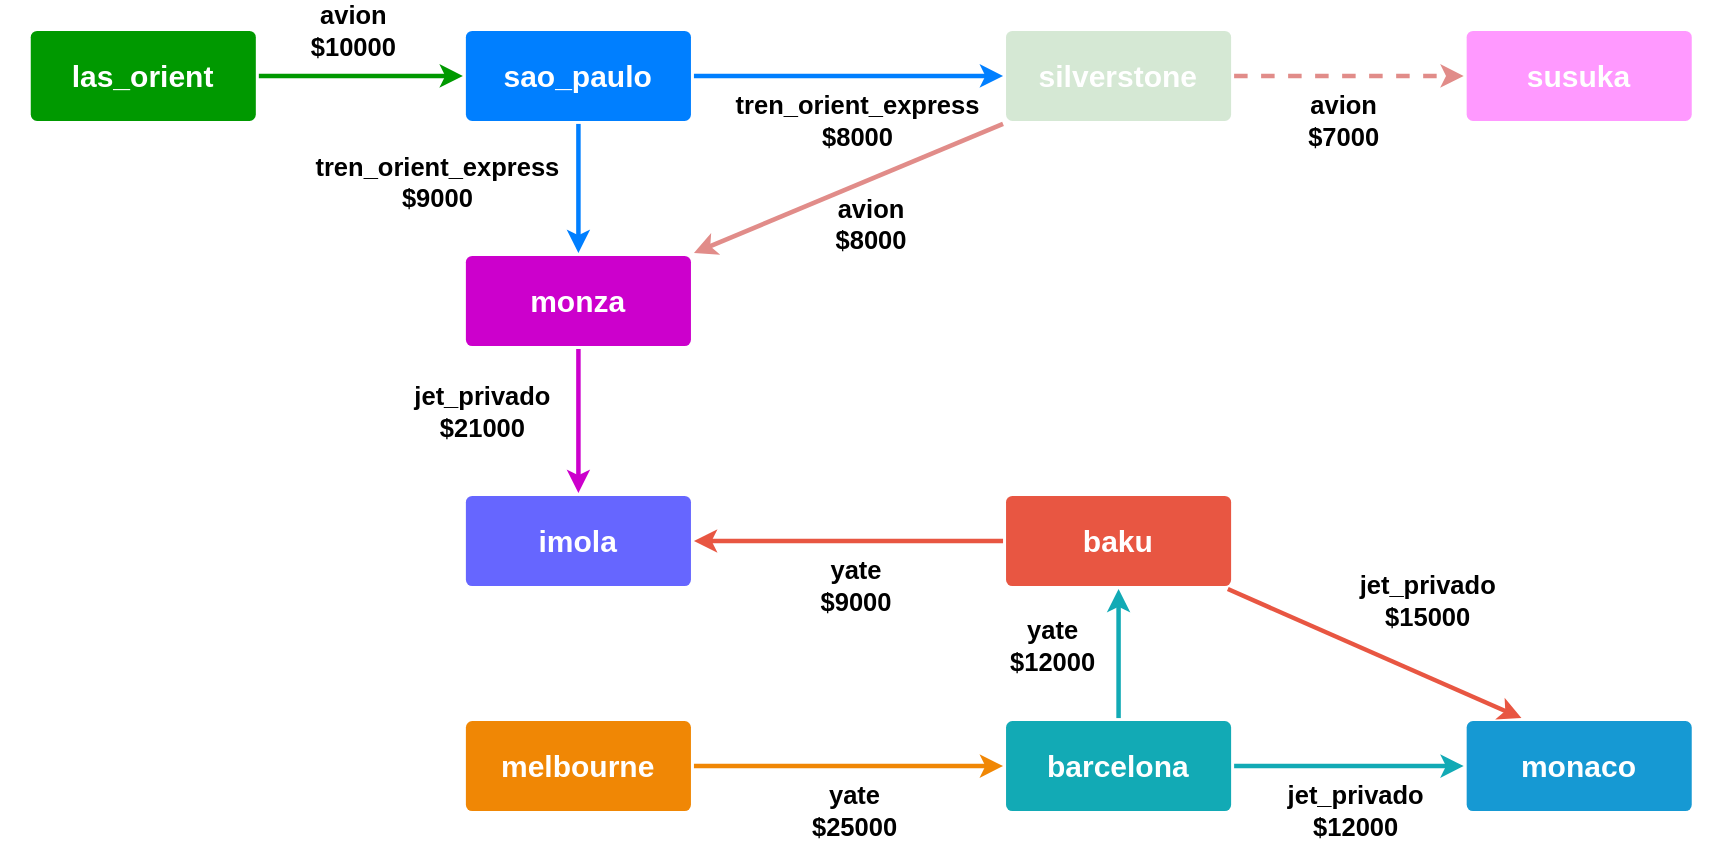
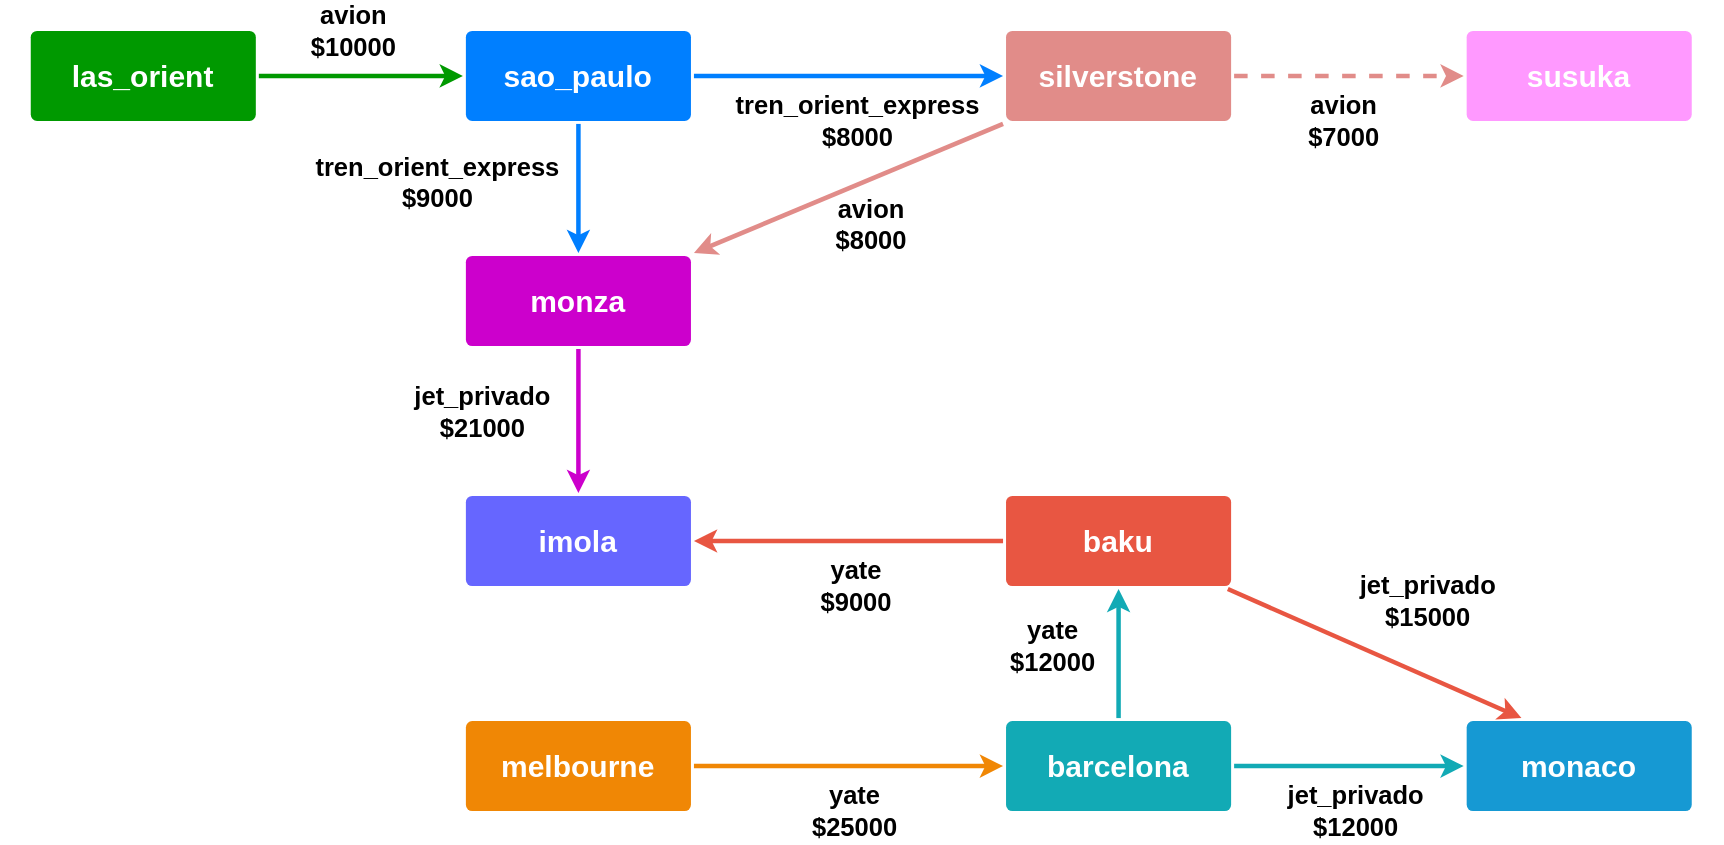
  <mxCell id="0" />
  <mxCell id="1" parent="0" />
  <mxCell id="2" value="" style="edgeStyle=none;rounded=1;jumpStyle=none;html=1;shadow=0;labelBackgroundColor=none;startArrow=none;startFill=0;jettySize=auto;orthogonalLoop=1;strokeColor=#E85642;strokeWidth=3;fontFamily=Helvetica;fontSize=14;fontColor=#FFFFFF;spacing=5;fontStyle=1;fillColor=#b0e3e6;entryX=0.25;entryY=0;entryDx=0;entryDy=0;" parent="1" source="4" target="5" edge="1"><mxGeometry relative="1" as="geometry"><mxPoint x="230.336" y="472.5" as="targetPoint" /></mxGeometry></mxCell>
  <mxCell id="3" value="jet_privado&lt;div style=&quot;font-size: 17px;&quot;&gt;$15000&lt;/div&gt;" style="edgeLabel;html=1;align=center;verticalAlign=middle;resizable=0;points=[];fontSize=17;fontStyle=1;labelBackgroundColor=none;" vertex="1" connectable="0" parent="2"><mxGeometry x="-0.001" relative="1" as="geometry"><mxPoint x="35" y="-35" as="offset" /></mxGeometry></mxCell>
  <mxCell id="4" value="baku" style="rounded=1;whiteSpace=wrap;html=1;shadow=0;labelBackgroundColor=none;strokeColor=none;strokeWidth=3;fillColor=#e85642;fontFamily=Helvetica;fontSize=20;fontColor=#FFFFFF;align=center;spacing=5;fontStyle=1;arcSize=7;perimeterSpacing=2;" parent="1" vertex="1"><mxGeometry x="670" y="330" width="150" height="60" as="geometry" /></mxCell>
  <mxCell id="5" value="monaco" style="rounded=1;whiteSpace=wrap;html=1;shadow=0;labelBackgroundColor=none;strokeColor=none;strokeWidth=3;fillColor=#1699d3;fontFamily=Helvetica;fontSize=20;fontColor=#FFFFFF;align=center;spacing=5;fontStyle=1;arcSize=7;perimeterSpacing=2;" parent="1" vertex="1"><mxGeometry x="977" y="480" width="150" height="60" as="geometry" /></mxCell>
  <mxCell id="6" value="melbourne" style="rounded=1;whiteSpace=wrap;html=1;shadow=0;labelBackgroundColor=none;strokeColor=none;strokeWidth=3;fillColor=#F08705;fontFamily=Helvetica;fontSize=20;fontColor=#FFFFFF;align=center;spacing=5;fontStyle=1;arcSize=7;perimeterSpacing=2;" parent="1" vertex="1"><mxGeometry x="310" y="480" width="150" height="60" as="geometry" /></mxCell>
  <mxCell id="7" value="" style="edgeStyle=none;rounded=0;jumpStyle=none;html=1;shadow=0;labelBackgroundColor=none;startArrow=none;startFill=0;endArrow=classic;endFill=1;jettySize=auto;orthogonalLoop=1;strokeColor=#F08705;strokeWidth=3;fontFamily=Helvetica;fontSize=14;fontColor=#FFFFFF;spacing=5;entryX=0;entryY=0.5;entryDx=0;entryDy=0;" parent="1" source="6" target="9" edge="1"><mxGeometry relative="1" as="geometry"><mxPoint x="491.111" y="142.5" as="targetPoint" /></mxGeometry></mxCell>
  <mxCell id="8" value="yate&lt;div style=&quot;font-size: 17px;&quot;&gt;$25000&lt;/div&gt;" style="edgeLabel;html=1;align=center;verticalAlign=middle;resizable=0;points=[];fontSize=17;fontStyle=1;labelBackgroundColor=none;" vertex="1" connectable="0" parent="7"><mxGeometry x="-0.077" y="-4" relative="1" as="geometry"><mxPoint x="11" y="26" as="offset" /></mxGeometry></mxCell>
  <mxCell id="9" value="barcelona" style="rounded=1;whiteSpace=wrap;html=1;shadow=0;labelBackgroundColor=none;strokeColor=none;strokeWidth=3;fillColor=#12aab5;fontFamily=Helvetica;fontSize=20;fontColor=#FFFFFF;align=center;spacing=5;fontStyle=1;arcSize=7;perimeterSpacing=2;" parent="1" vertex="1"><mxGeometry x="670" y="480" width="150" height="60" as="geometry" /></mxCell>
  <mxCell id="10" value="" style="edgeStyle=none;rounded=1;jumpStyle=none;html=1;shadow=0;labelBackgroundColor=none;startArrow=none;startFill=0;jettySize=auto;orthogonalLoop=1;strokeColor=#12AAB5;strokeWidth=3;fontFamily=Helvetica;fontSize=14;fontColor=#FFFFFF;spacing=5;fontStyle=1;fillColor=#b0e3e6;entryX=0.5;entryY=1;entryDx=0;entryDy=0;" parent="1" source="9" target="4" edge="1"><mxGeometry relative="1" as="geometry"><mxPoint x="800" y="277" as="targetPoint" /></mxGeometry></mxCell>
  <mxCell id="11" value="yate&lt;div style=&quot;font-size: 17px;&quot;&gt;$12000&lt;/div&gt;" style="edgeLabel;html=1;align=center;verticalAlign=middle;resizable=0;points=[];fontSize=17;fontStyle=1;labelBackgroundColor=none;" vertex="1" connectable="0" parent="10"><mxGeometry x="-0.173" y="-2" relative="1" as="geometry"><mxPoint x="-47" y="-12" as="offset" /></mxGeometry></mxCell>
  <mxCell id="12" value="las_orient" style="rounded=1;whiteSpace=wrap;html=1;shadow=0;labelBackgroundColor=none;strokeColor=none;strokeWidth=3;fillColor=#009900;fontFamily=Helvetica;fontSize=20;fontColor=#FFFFFF;align=center;spacing=5;fontStyle=1;arcSize=7;perimeterSpacing=2;" vertex="1" parent="1"><mxGeometry x="20" y="20" width="150" height="60" as="geometry" /></mxCell>
  <mxCell id="13" value="monza" style="rounded=1;whiteSpace=wrap;html=1;shadow=0;labelBackgroundColor=none;strokeColor=none;strokeWidth=3;fillColor=#CC00CC;fontFamily=Helvetica;fontSize=20;fontColor=#FFFFFF;align=center;spacing=5;fontStyle=1;arcSize=7;perimeterSpacing=2;" vertex="1" parent="1"><mxGeometry x="310" y="170" width="150" height="60" as="geometry" /></mxCell>
  <mxCell id="14" value="imola" style="rounded=1;whiteSpace=wrap;html=1;shadow=0;labelBackgroundColor=none;strokeColor=none;strokeWidth=3;fillColor=#6666FF;fontFamily=Helvetica;fontSize=20;fontColor=#FFFFFF;align=center;spacing=5;fontStyle=1;arcSize=7;perimeterSpacing=2;" vertex="1" parent="1"><mxGeometry x="310" y="330" width="150" height="60" as="geometry" /></mxCell>
  <mxCell id="15" value="susuka" style="rounded=1;whiteSpace=wrap;html=1;shadow=0;labelBackgroundColor=none;strokeColor=none;strokeWidth=3;fillColor=#FF99FF;fontFamily=Helvetica;fontSize=20;fontColor=#FFFFFF;align=center;spacing=5;fontStyle=1;arcSize=7;perimeterSpacing=2;" vertex="1" parent="1"><mxGeometry x="977" y="20" width="150" height="60" as="geometry" /></mxCell>
- <mxCell id="16" value="silverstone" style="rounded=1;whiteSpace=wrap;html=1;shadow=0;labelBackgroundColor=none;strokeColor=none;strokeWidth=3;fillColor=#d5e8d4;fontFamily=Helvetica;fontSize=20;fontColor=#FFFFFF;align=center;spacing=5;fontStyle=1;arcSize=7;perimeterSpacing=2;" vertex="1" parent="1"><mxGeometry x="670" y="20" width="150" height="60" as="geometry" /></mxCell>
+ <mxCell id="16" value="silverstone" style="rounded=1;whiteSpace=wrap;html=1;shadow=0;labelBackgroundColor=none;strokeColor=none;strokeWidth=3;fillColor=#e18c89;fontFamily=Helvetica;fontSize=20;fontColor=#FFFFFF;align=center;spacing=5;fontStyle=1;arcSize=7;perimeterSpacing=2;" vertex="1" parent="1"><mxGeometry x="670" y="20" width="150" height="60" as="geometry" /></mxCell>
  <mxCell id="17" value="sao_paulo" style="rounded=1;whiteSpace=wrap;html=1;shadow=0;labelBackgroundColor=none;strokeColor=none;strokeWidth=3;fillColor=#007FFF;fontFamily=Helvetica;fontSize=20;fontColor=#FFFFFF;align=center;spacing=5;fontStyle=1;arcSize=7;perimeterSpacing=2;" vertex="1" parent="1"><mxGeometry x="310" y="20" width="150" height="60" as="geometry" /></mxCell>
  <mxCell id="18" value="" style="edgeStyle=none;rounded=1;jumpStyle=none;html=1;shadow=0;labelBackgroundColor=none;startArrow=none;startFill=0;jettySize=auto;orthogonalLoop=1;strokeColor=#009900;strokeWidth=3;fontFamily=Helvetica;fontSize=14;fontColor=#FFFFFF;spacing=5;fontStyle=1;fillColor=#b0e3e6;exitX=1;exitY=0.5;exitDx=0;exitDy=0;entryX=0;entryY=0.5;entryDx=0;entryDy=0;" edge="1" parent="1" source="12" target="17"><mxGeometry relative="1" as="geometry"><mxPoint x="210" y="132" as="sourcePoint" /><mxPoint x="373" y="110" as="targetPoint" /></mxGeometry></mxCell>
  <mxCell id="19" value="avion&lt;div style=&quot;font-size: 17px;&quot;&gt;$10000&lt;/div&gt;" style="edgeLabel;html=1;align=center;verticalAlign=middle;resizable=0;points=[];fontSize=17;fontStyle=1;labelBackgroundColor=none;" vertex="1" connectable="0" parent="18"><mxGeometry x="-0.109" y="-4" relative="1" as="geometry"><mxPoint x="1" y="-34" as="offset" /></mxGeometry></mxCell>
  <mxCell id="20" value="" style="edgeStyle=none;rounded=0;jumpStyle=none;html=1;shadow=0;labelBackgroundColor=none;startArrow=none;startFill=0;endArrow=classic;endFill=1;jettySize=auto;orthogonalLoop=1;strokeColor=#E18C89;strokeWidth=3;fontFamily=Helvetica;fontSize=14;fontColor=#FFFFFF;spacing=5;entryX=0;entryY=0.5;entryDx=0;entryDy=0;exitX=1;exitY=0.5;exitDx=0;exitDy=0;dashed=1;" edge="1" parent="1" source="16" target="15"><mxGeometry relative="1" as="geometry"><mxPoint x="695" y="90" as="sourcePoint" /><mxPoint x="695" y="156" as="targetPoint" /></mxGeometry></mxCell>
  <mxCell id="21" value="avion&lt;div style=&quot;font-size: 17px;&quot;&gt;$7000&lt;/div&gt;" style="edgeLabel;html=1;align=center;verticalAlign=middle;resizable=0;points=[];fontSize=17;fontStyle=1;labelBackgroundColor=none;" vertex="1" connectable="0" parent="20"><mxGeometry x="-0.077" y="-2" relative="1" as="geometry"><mxPoint x="1" y="28" as="offset" /></mxGeometry></mxCell>
  <mxCell id="22" value="" style="edgeStyle=none;rounded=1;jumpStyle=none;html=1;shadow=0;labelBackgroundColor=none;startArrow=none;startFill=0;jettySize=auto;orthogonalLoop=1;strokeColor=#007FFF;strokeWidth=3;fontFamily=Helvetica;fontSize=14;fontColor=#FFFFFF;spacing=5;fontStyle=1;fillColor=#b0e3e6;entryX=0;entryY=0.5;entryDx=0;entryDy=0;exitX=1;exitY=0.5;exitDx=0;exitDy=0;" edge="1" parent="1" source="17" target="16"><mxGeometry relative="1" as="geometry"><mxPoint x="359.98" y="120" as="sourcePoint" /><mxPoint x="496.98" y="266" as="targetPoint" /></mxGeometry></mxCell>
  <mxCell id="23" value="tren_orient_express&lt;div style=&quot;font-size: 17px;&quot;&gt;$8000&lt;/div&gt;" style="edgeLabel;html=1;align=center;verticalAlign=middle;resizable=0;points=[];fontSize=17;fontStyle=1;labelBackgroundColor=none;" vertex="1" connectable="0" parent="22"><mxGeometry x="-0.04" y="-1" relative="1" as="geometry"><mxPoint x="9" y="29" as="offset" /></mxGeometry></mxCell>
  <mxCell id="24" value="" style="edgeStyle=none;rounded=1;jumpStyle=none;html=1;shadow=0;labelBackgroundColor=none;startArrow=none;startFill=0;jettySize=auto;orthogonalLoop=1;strokeColor=#12AAB5;strokeWidth=3;fontFamily=Helvetica;fontSize=14;fontColor=#FFFFFF;spacing=5;fontStyle=1;fillColor=#b0e3e6;entryX=0;entryY=0.5;entryDx=0;entryDy=0;exitX=1;exitY=0.5;exitDx=0;exitDy=0;" edge="1" parent="1" source="9" target="5"><mxGeometry relative="1" as="geometry"><mxPoint x="649.98" y="180" as="sourcePoint" /><mxPoint x="786.98" y="326" as="targetPoint" /></mxGeometry></mxCell>
  <mxCell id="25" value="jet_privado&lt;div style=&quot;font-size: 17px;&quot;&gt;$12000&lt;/div&gt;" style="edgeLabel;html=1;align=center;verticalAlign=middle;resizable=0;points=[];fontSize=17;fontStyle=1;labelBackgroundColor=none;" vertex="1" connectable="0" parent="24"><mxGeometry x="0.035" y="-2" relative="1" as="geometry"><mxPoint x="1" y="28" as="offset" /></mxGeometry></mxCell>
  <mxCell id="26" value="" style="edgeStyle=none;rounded=1;jumpStyle=none;html=1;shadow=0;labelBackgroundColor=none;startArrow=none;startFill=0;jettySize=auto;orthogonalLoop=1;strokeColor=#007FFF;strokeWidth=3;fontFamily=Helvetica;fontSize=14;fontColor=#FFFFFF;spacing=5;fontStyle=1;fillColor=#b0e3e6;entryX=0.5;entryY=0;entryDx=0;entryDy=0;" edge="1" parent="1" source="17" target="13"><mxGeometry relative="1" as="geometry"><mxPoint x="300" y="100" as="sourcePoint" /><mxPoint x="433" y="286" as="targetPoint" /></mxGeometry></mxCell>
  <mxCell id="27" value="tren_orient_express&lt;div style=&quot;font-size: 17px;&quot;&gt;$9000&lt;/div&gt;" style="edgeLabel;html=1;align=center;verticalAlign=middle;resizable=0;points=[];fontSize=17;fontStyle=1;labelBackgroundColor=none;" vertex="1" connectable="0" parent="26"><mxGeometry x="-0.126" y="-1" relative="1" as="geometry"><mxPoint x="-94" y="1" as="offset" /></mxGeometry></mxCell>
  <mxCell id="28" value="" style="edgeStyle=none;rounded=1;jumpStyle=none;html=1;shadow=0;labelBackgroundColor=none;startArrow=none;startFill=0;jettySize=auto;orthogonalLoop=1;strokeColor=#CC00CC;strokeWidth=3;fontFamily=Helvetica;fontSize=14;fontColor=#FFFFFF;spacing=5;fontStyle=1;fillColor=#b0e3e6;entryX=0.5;entryY=0;entryDx=0;entryDy=0;exitX=0.5;exitY=1;exitDx=0;exitDy=0;" edge="1" parent="1" source="13" target="14"><mxGeometry relative="1" as="geometry"><mxPoint x="431.5" y="440" as="sourcePoint" /><mxPoint x="390.5" y="546" as="targetPoint" /></mxGeometry></mxCell>
  <mxCell id="29" value="jet_privado&lt;div style=&quot;font-size: 17px;&quot;&gt;$21000&lt;/div&gt;" style="edgeLabel;html=1;align=center;verticalAlign=middle;resizable=0;points=[];fontSize=17;fontStyle=1;labelBackgroundColor=none;" vertex="1" connectable="0" parent="28"><mxGeometry x="-0.128" y="2" relative="1" as="geometry"><mxPoint x="-67" as="offset" /></mxGeometry></mxCell>
  <mxCell id="30" value="" style="edgeStyle=none;rounded=1;jumpStyle=none;html=1;shadow=0;labelBackgroundColor=none;startArrow=none;startFill=0;jettySize=auto;orthogonalLoop=1;strokeColor=#E85642;strokeWidth=3;fontFamily=Helvetica;fontSize=14;fontColor=#FFFFFF;spacing=5;fontStyle=1;fillColor=#b0e3e6;entryX=1;entryY=0.5;entryDx=0;entryDy=0;exitX=0;exitY=0.5;exitDx=0;exitDy=0;" edge="1" parent="1" source="4" target="14"><mxGeometry relative="1" as="geometry"><mxPoint x="521.5" y="396.75" as="sourcePoint" /><mxPoint x="480.5" y="502.75" as="targetPoint" /></mxGeometry></mxCell>
  <mxCell id="31" value="yate&lt;div style=&quot;font-size: 17px;&quot;&gt;$9000&lt;/div&gt;" style="edgeLabel;html=1;align=center;verticalAlign=middle;resizable=0;points=[];fontSize=17;fontStyle=1;labelBackgroundColor=none;" vertex="1" connectable="0" parent="30"><mxGeometry x="-0.234" y="5" relative="1" as="geometry"><mxPoint x="-20" y="25" as="offset" /></mxGeometry></mxCell>
  <mxCell id="32" value="" style="edgeStyle=none;rounded=0;jumpStyle=none;html=1;shadow=0;labelBackgroundColor=none;startArrow=none;startFill=0;endArrow=classic;endFill=1;jettySize=auto;orthogonalLoop=1;strokeColor=#E18C89;strokeWidth=3;fontFamily=Helvetica;fontSize=14;fontColor=#FFFFFF;spacing=5;exitX=0;exitY=1;exitDx=0;exitDy=0;entryX=1;entryY=0;entryDx=0;entryDy=0;" edge="1" parent="1" source="16" target="13"><mxGeometry relative="1" as="geometry"><mxPoint x="456" y="380" as="sourcePoint" /><mxPoint x="560" y="190" as="targetPoint" /></mxGeometry></mxCell>
  <mxCell id="33" value="avion&lt;div style=&quot;font-size: 17px;&quot;&gt;$8000&lt;/div&gt;" style="edgeLabel;html=1;align=center;verticalAlign=middle;resizable=0;points=[];fontSize=17;fontStyle=1;labelBackgroundColor=none;" vertex="1" connectable="0" parent="32"><mxGeometry x="-0.032" relative="1" as="geometry"><mxPoint x="11" y="26" as="offset" /></mxGeometry></mxCell>
